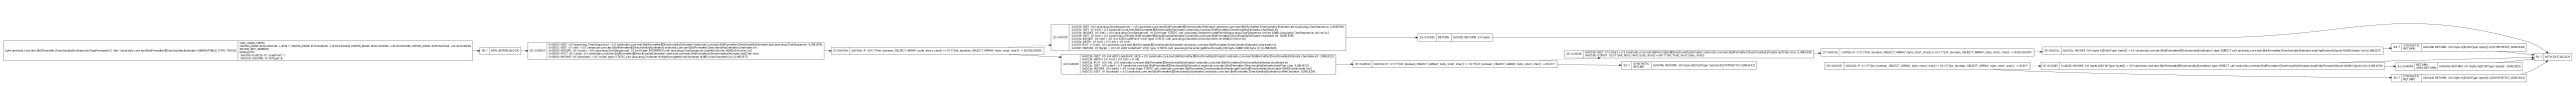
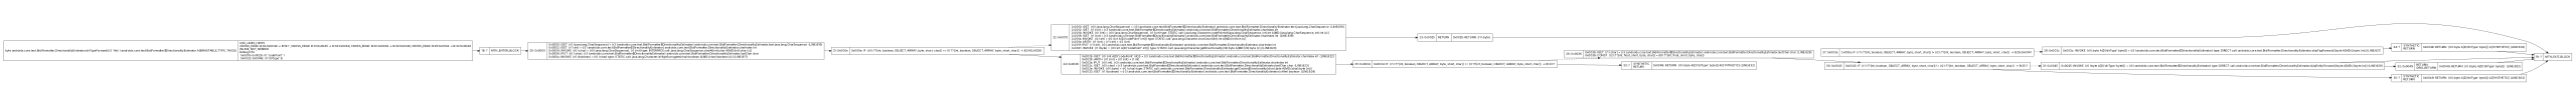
  digraph {
    fontname=Inter
    rankdir=LR
    node [fontname=Inter shape=record]
    edge [fontname=Inter]
    n1 [label="{18\:\ ?|MTH_ENTER_BLOCK\l}"]
    n2 [label="{20\:\ 0x0000|0x0000: IGET  (r0 I:java.lang.CharSequence) = (r3 I:androidx.core.text.BidiFormatter$DirectionalityEstimator) androidx.core.text.BidiFormatter.DirectionalityEstimator.text java.lang.CharSequence  (LINE:816)\l0x0002: IGET  (r1 I:int) = (r3 I:androidx.core.text.BidiFormatter$DirectionalityEstimator) androidx.core.text.BidiFormatter.DirectionalityEstimator.charIndex int \l0x0004: INVOKE  (r0 I:char) = (r0 I:java.lang.CharSequence), (r1 I:int) type: INTERFACE call: java.lang.CharSequence.charAt(int):char A[MD:(int):char (c)]\l0x0008: IPUT  (r0 I:char), (r3 I:androidx.core.text.BidiFormatter$DirectionalityEstimator) androidx.core.text.BidiFormatter.DirectionalityEstimator.lastChar char \l0x000a: INVOKE  (r0 I:boolean) = (r0 I:char) type: STATIC call: java.lang.Character.isHighSurrogate(char):boolean A[MD:(char):boolean (c)] (LINE:817)\l}"]
    n3 [label="{21\:\ 0x000e|0x000e: IF  (r0 I:??[int, boolean, OBJECT, ARRAY, byte, short, char]) == (0 ??[int, boolean, OBJECT, ARRAY, byte, short, char])  \-\> B:24:0x0026 \l}"]
    n4 [label="{22\:\ 0x0010|0x0010: IGET  (r0 I:java.lang.CharSequence) = (r3 I:androidx.core.text.BidiFormatter$DirectionalityEstimator) androidx.core.text.BidiFormatter.DirectionalityEstimator.text java.lang.CharSequence  (LINE:818)\l0x0012: IGET  (r1 I:int) = (r3 I:androidx.core.text.BidiFormatter$DirectionalityEstimator) androidx.core.text.BidiFormatter.DirectionalityEstimator.charIndex int \l0x0014: INVOKE  (r0 I:int) = (r0 I:java.lang.CharSequence), (r1 I:int) type: STATIC call: java.lang.Character.codePointAt(java.lang.CharSequence, int):int A[MD:(java.lang.CharSequence, int):int (c)]\l0x0018: IGET  (r1 I:int) = (r3 I:androidx.core.text.BidiFormatter$DirectionalityEstimator) androidx.core.text.BidiFormatter.DirectionalityEstimator.charIndex int  (LINE:819)\l0x001a: INVOKE  (r2 I:int) = (r0 I:int A[D('codePoint' int)]) type: STATIC call: java.lang.Character.charCount(int):int A[MD:(int):int (c)]\l0x001e: ARITH  (r1 I:int) = (r1 I:int) + (r2 I:int) \l0x001f: IPUT  (r1 I:int), (r3 I:androidx.core.text.BidiFormatter$DirectionalityEstimator) androidx.core.text.BidiFormatter.DirectionalityEstimator.charIndex int \l0x0021: INVOKE  (r1 I:byte) = (r0 I:int A[D('codePoint' int)]) type: STATIC call: java.lang.Character.getDirectionality(int):byte A[MD:(int):byte (c)] (LINE:820)\l}"]
    n5 [label="{24\:\ 0x0026|0x0026: IGET  (r0 I:int A[D('codePoint' int)]) = (r3 I:androidx.core.text.BidiFormatter$DirectionalityEstimator) androidx.core.text.BidiFormatter.DirectionalityEstimator.charIndex int  (LINE:822)\l0x0028: ARITH  (r0 I:int) = (r0 I:int) + (1 int) \l0x002a: IPUT  (r0 I:int), (r3 I:androidx.core.text.BidiFormatter$DirectionalityEstimator) androidx.core.text.BidiFormatter.DirectionalityEstimator.charIndex int \l0x002c: IGET  (r0 I:char) = (r3 I:androidx.core.text.BidiFormatter$DirectionalityEstimator) androidx.core.text.BidiFormatter.DirectionalityEstimator.lastChar char  (LINE:823)\l0x002e: INVOKE  (r0 I:byte) = (r0 I:char) type: STATIC call: androidx.core.text.BidiFormatter.DirectionalityEstimator.getCachedDirectionality(char):byte A[MD:(char):byte (m)]\l0x0032: IGET  (r1 I:boolean) = (r3 I:androidx.core.text.BidiFormatter$DirectionalityEstimator) androidx.core.text.BidiFormatter.DirectionalityEstimator.isHtml boolean  (LINE:824)\l}"]
    n6 [label="{23\:\ 0x0025|RETURN\l|0x0025: RETURN  (r1 I:byte) \l}"]
    n7 [label="{25\:\ 0x0034|0x0034: IF  (r1 I:??[int, boolean, OBJECT, ARRAY, byte, short, char]) == (0 ??[int, boolean, OBJECT, ARRAY, byte, short, char])  \-\> B:33:? \l}"]
    n8 [label="{19\:\ ?|MTH_EXIT_BLOCK\l}"]
    n9 [label="{26\:\ 0x0036|0x0036: IGET  (r1 I:char) = (r3 I:androidx.core.text.BidiFormatter$DirectionalityEstimator) androidx.core.text.BidiFormatter.DirectionalityEstimator.lastChar char  (LINE:826)\l0x0038: CONST  (r2 I:??[int, float, short, byte, char]) = (60 ??[int, float, short, byte, char]) \l}"]
    n10 [label="{33\:\ ?|SYNTHETIC\lRETURN\l|0x0049: RETURN  (r0 I:byte A[D('dirType' byte)]) A[SYNTHETIC] (LINE:832)\l}"]
    n11 [label="{27\:\ 0x003a|0x003a: IF  (r1 I:??[int, boolean, OBJECT, ARRAY, byte, short, char]) != (r2 I:??[int, boolean, OBJECT, ARRAY, byte, short, char])  \-\> B:29:0x0041 \l}"]
    n12 [label="{28\:\ 0x003c|0x003c: INVOKE  (r0 I:byte A[D('dirType' byte)]) = (r3 I:androidx.core.text.BidiFormatter$DirectionalityEstimator) type: DIRECT call: androidx.core.text.BidiFormatter.DirectionalityEstimator.skipTagForward():byte A[MD:():byte (m)] (LINE:827)\l}"]
    n13 [label="{34\:\ ?|SYNTHETIC\lRETURN\l|0x0049: RETURN  (r0 I:byte A[D('dirType' byte)]) A[SYNTHETIC] (LINE:832)\l}"]
    n14 [label="{30\:\ 0x0043|0x0043: IF  (r1 I:??[int, boolean, OBJECT, ARRAY, byte, short, char]) != (r2 I:??[int, boolean, OBJECT, ARRAY, byte, short, char])  \-\> B:35:? \l}"]
    n15 [label="{31\:\ 0x0045|0x0045: INVOKE  (r0 I:byte A[D('dirType' byte)]) = (r3 I:androidx.core.text.BidiFormatter$DirectionalityEstimator) type: DIRECT call: androidx.core.text.BidiFormatter.DirectionalityEstimator.skipEntityForward():byte A[MD:():byte (m)] (LINE:829)\l}"]
    n16 [label="{35\:\ ?|SYNTHETIC\lRETURN\l|0x0049: RETURN  (r0 I:byte A[D('dirType' byte)]) A[SYNTHETIC] (LINE:832)\l}"]
    n17 [label="{32\:\ 0x0049|RETURN\lORIG_RETURN\l|0x0049: RETURN  (r0 I:byte A[D('dirType' byte)])  (LINE:832)\l}"]
    n18 [label="{byte androidx.core.text.BidiFormatter.DirectionalityEstimator.dirTypeForward((r3 'this' I:androidx.core.text.BidiFormatter$DirectionalityEstimator A[IMMUTABLE_TYPE, THIS]))  | USE_LINES_HINTS\lCROSS_EDGE: B:32:0x0049 \-\> B:19:?, CROSS_EDGE: B:31:0x0045 \-\> B:32:0x0049, CROSS_EDGE: B:30:0x0043 \-\> B:32:0x0049, CROSS_EDGE: B:25:0x0034 \-\> B:32:0x0049\lINLINE_NOT_NEEDED\lDebug Info:\l  0x0018\-0x0026: r0 'codePoint' I\l  0x0032\-0x0049: r0 'dirType' B\l}"]
    n1 -> n2
    n2 -> n3
    n3 -> n4 [style=dashed]
    n3 -> n5
    n4 -> n6
    n5 -> n7
    n6 -> n8
    n7 -> n9 [style=dashed]
    n7 -> n10
-   n9 -> n11
+   n9 -> n14
    n11 -> n12 [style=dashed]
    n12 -> n13
    n13 -> n8
    n14 -> n15 [style=dashed]
    n14 -> n16
    n15 -> n8
    n15 -> n17
    n16 -> n8
    n17 -> n8
    n18 -> n1
  }
